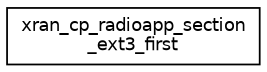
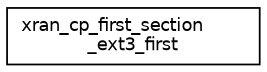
  digraph {
    rankdir=LR
-   n1 [color=black fillcolor=white fontname=Helvetica fontsize=10 height=0.2 label="xran_cp_radioapp_section\l_ext3_first" shape=record style=filled width=0.4]
+   n1 [color=black fillcolor=white fontname=Helvetica fontsize=10 height=0.2 label="xran_cp_first_section\l_ext3_first" shape=record style=filled width=0.4]
  }
